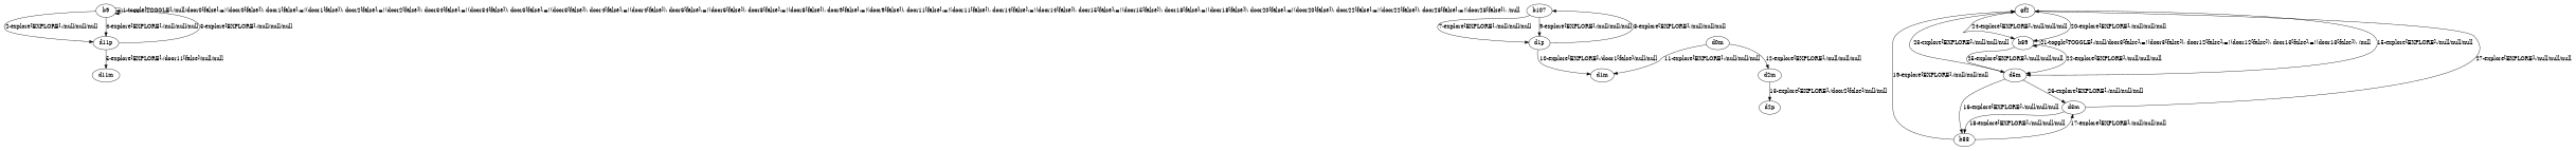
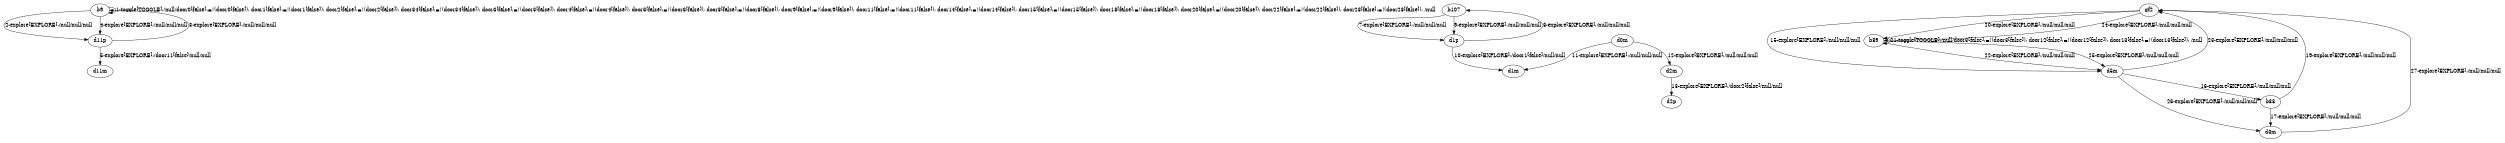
  digraph {
    n1 [label=b9]
    d11p
    d11m
    b107
    d1p
    d1m
    d0m
    d2m
    d2p
    gf2
    d5m
    b89
    b88
    d3m
    n1 -> n1 [label="1-toggle[TOGGLE];/null/door0[false]:=!(door0[false]); door1[false]:=!(door1[false]); door2[false]:=!(door2[false]); door34[false]:=!(door34[false]); door3[false]:=!(door3[false]); door4[false]:=!(door4[false]); door6[false]:=!(door6[false]); door8[false]:=!(door8[false]); door9[false]:=!(door9[false]); door11[false]:=!(door11[false]); door14[false]:=!(door14[false]); door15[false]:=!(door15[false]); door18[false]:=!(door18[false]); door20[false]:=!(door20[false]); door22[false]:=!(door22[false]); door28[false]:=!(door28[false]); /null"]
    n1 -> d11p [label="2-explore[EXPLORE];/null/null/null"]
    n1 -> d11p [label="4-explore[EXPLORE];/null/null/null"]
    d11p -> n1 [label="3-explore[EXPLORE];/null/null/null"]
    d11p -> d11m [label="5-explore[EXPLORE];/door11[false]/null/null"]
    b107 -> d1p [label="7-explore[EXPLORE];/null/null/null"]
    b107 -> d1p [label="9-explore[EXPLORE];/null/null/null"]
    d1p -> b107 [label="8-explore[EXPLORE];/null/null/null"]
    d1p -> d1m [label="10-explore[EXPLORE];/door1[false]/null/null"]
    d0m -> d1m [label="11-explore[EXPLORE];/null/null/null"]
    d0m -> d2m [label="12-explore[EXPLORE];/null/null/null"]
    d2m -> d2p [label="13-explore[EXPLORE];/door2[false]/null/null"]
    gf2 -> d5m [label="15-explore[EXPLORE];/null/null/null"]
    gf2 -> b89 [label="20-explore[EXPLORE];/null/null/null"]
    gf2 -> b89 [label="24-explore[EXPLORE];/null/null/null"]
    d5m -> gf2 [label="23-explore[EXPLORE];/null/null/null"]
    d5m -> b88 [label="16-explore[EXPLORE];/null/null/null"]
    d5m -> d3m [label="26-explore[EXPLORE];/null/null/null"]
    b89 -> d5m [label="22-explore[EXPLORE];/null/null/null"]
    b89 -> d5m [label="25-explore[EXPLORE];/null/null/null"]
    b89 -> b89 [label="21-toggle[TOGGLE];/null/door3[false]:=!(door3[false]); door12[false]:=!(door12[false]); door13[false]:=!(door13[false]); /null"]
    b88 -> gf2 [label="19-explore[EXPLORE];/null/null/null"]
    b88 -> d3m [label="17-explore[EXPLORE];/null/null/null"]
    d3m -> gf2 [label="27-explore[EXPLORE];/null/null/null"]
-   d3m -> b88 [label="18-explore[EXPLORE];/null/null/null"]
  }
